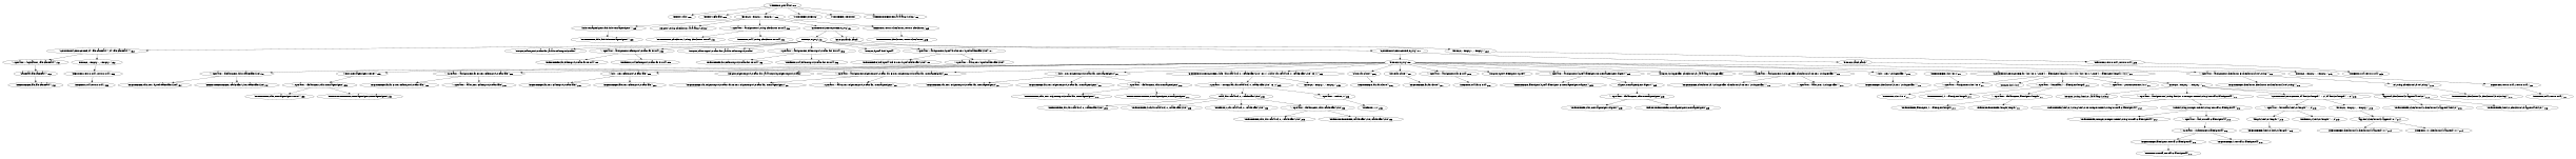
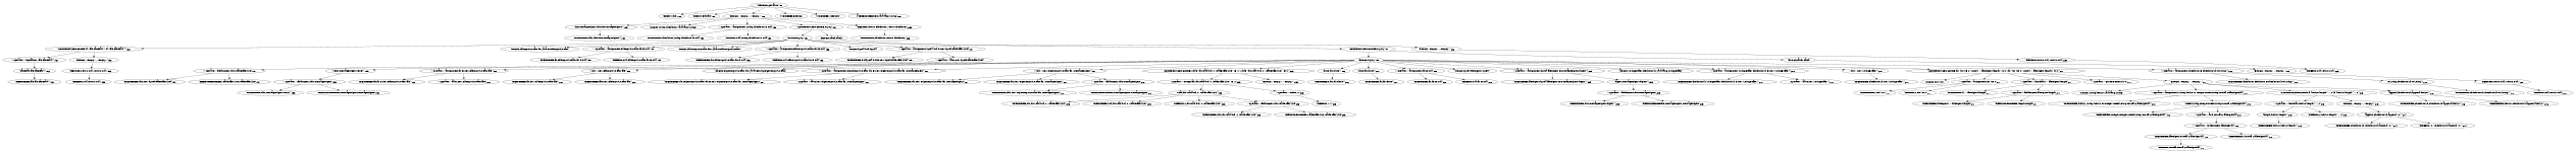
  digraph {
    edge [arrowhead=diamond]
    n1 [label=<(METHOD,getValue)<SUB>188</SUB>>]
    n2 [label=<(PARAM,this)<SUB>188</SUB>>]
    n3 [label=<(PARAM,File file)<SUB>188</SUB>>]
    n4 [label=<(BLOCK,&lt;empty&gt;,&lt;empty&gt;)<SUB>188</SUB>>]
    n5 [label=<(MODIFIER,PUBLIC)>]
    n6 [label=<(MODIFIER,VIRTUAL)>]
    n7 [label=<(METHOD_RETURN,java.lang.String)<SUB>188</SUB>>]
    n8 [label=<(initMessageDigest,this.initMessageDigest())<SUB>189</SUB>>]
    n9 [label=<(LOCAL,String checksum: java.lang.String)>]
    n10 [label=<(&lt;operator&gt;.assignment,String checksum = null)<SUB>190</SUB>>]
    n11 [label=<(CONTROL_STRUCTURE,try,try)<SUB>191</SUB>>]
    n12 [label=<(RETURN,return checksum;,return checksum;)<SUB>225</SUB>>]
    n13 [label=<(IDENTIFIER,this,this.initMessageDigest())<SUB>189</SUB>>]
    n14 [label=<(IDENTIFIER,checksum,String checksum = null)<SUB>190</SUB>>]
    n15 [label=<(LITERAL,null,String checksum = null)<SUB>190</SUB>>]
    n16 [label=<(BLOCK,try,try)<SUB>191</SUB>>]
    n17 [label=<(BLOCK,catch,catch)>]
    n18 [label=<(IDENTIFIER,checksum,return checksum;)<SUB>225</SUB>>]
    n19 [label=<(CONTROL_STRUCTURE,if (!file.canRead()),if (!file.canRead()))<SUB>192</SUB>>]
    n20 [label=<(LOCAL,FileInputStream fis: java.io.FileInputStream)>]
    n21 [label=<(&lt;operator&gt;.assignment,FileInputStream fis = null)<SUB>195</SUB>>]
    n22 [label=<(LOCAL,FileOutputStream fos: java.io.FileOutputStream)>]
    n23 [label=<(&lt;operator&gt;.assignment,FileOutputStream fos = null)<SUB>196</SUB>>]
    n24 [label=<(LOCAL,byte[] buf: byte[])>]
    n25 [label=<(&lt;operator&gt;.assignment,byte[] buf = new byte[readBufferSize])<SUB>197</SUB>>]
    n26 [label=<(CONTROL_STRUCTURE,try,try)<SUB>198</SUB>>]
    n27 [label=<(BLOCK,&lt;empty&gt;,&lt;empty&gt;)<SUB>222</SUB>>]
    n28 [label=<(&lt;operator&gt;.logicalNot,!file.canRead())<SUB>192</SUB>>]
    n29 [label=<(BLOCK,&lt;empty&gt;,&lt;empty&gt;)<SUB>192</SUB>>]
    n30 [label=<(IDENTIFIER,fis,FileInputStream fis = null)<SUB>195</SUB>>]
    n31 [label=<(LITERAL,null,FileInputStream fis = null)<SUB>195</SUB>>]
    n32 [label=<(IDENTIFIER,fos,FileOutputStream fos = null)<SUB>196</SUB>>]
    n33 [label=<(LITERAL,null,FileOutputStream fos = null)<SUB>196</SUB>>]
    n34 [label=<(IDENTIFIER,buf,byte[] buf = new byte[readBufferSize])<SUB>199</SUB>>]
    n35 [label=<(&lt;operator&gt;.alloc,new byte[readBufferSize])>]
    n36 [label=<(BLOCK,try,try)<SUB>198</SUB>>]
    n37 [label=<(BLOCK,catch,catch)>]
    n38 [label=<(canRead,file.canRead())<SUB>192</SUB>>]
    n39 [label=<(RETURN,return null;,return null;)<SUB>193</SUB>>]
    n40 [label=<(IDENTIFIER,file,file.canRead())<SUB>192</SUB>>]
    n41 [label=<(LITERAL,null,return null;)<SUB>193</SUB>>]
    n42 [label=<(&lt;operator&gt;.fieldAccess,this.readBufferSize)<SUB>197</SUB>>]
    n43 [label=<(IDENTIFIER,this,new byte[readBufferSize])<SUB>197</SUB>>]
    n44 [label=<(FIELD_IDENTIFIER,readBufferSize,readBufferSize)<SUB>197</SUB>>]
    n45 [label=<(reset,messageDigest.reset())<SUB>199</SUB>>]
    n46 [label=<(&lt;operator&gt;.assignment,fis = new FileInputStream(file))<SUB>200</SUB>>]
    n47 [label=<(&lt;init&gt;,new FileInputStream(file))<SUB>200</SUB>>]
    n48 [label=<(LOCAL,DigestInputStream dis: java.security.DigestInputStream)>]
    n49 [label=<(&lt;operator&gt;.assignment,DigestInputStream dis = new DigestInputStream(fis, messageDigest))<SUB>201</SUB>>]
    n50 [label=<(&lt;init&gt;,new DigestInputStream(fis, messageDigest))<SUB>201</SUB>>]
    n51 [label=<(CONTROL_STRUCTURE,while (dis.read(buf, 0, readBufferSize) != -1),while (dis.read(buf, 0, readBufferSize) != -1))<SUB>203</SUB>>]
    n52 [label=<(close,dis.close())<SUB>206</SUB>>]
    n53 [label=<(close,fis.close())<SUB>207</SUB>>]
    n54 [label=<(&lt;operator&gt;.assignment,fis = null)<SUB>208</SUB>>]
    n55 [label=<(LOCAL,byte[] fileDigest: byte[])>]
    n56 [label=<(&lt;operator&gt;.assignment,byte[] fileDigest = messageDigest.digest())<SUB>209</SUB>>]
    n57 [label=<(LOCAL,StringBuffer checksumSb: java.lang.StringBuffer)>]
    n58 [label=<(&lt;operator&gt;.assignment,StringBuffer checksumSb = new StringBuffer())<SUB>210</SUB>>]
    n59 [label=<(&lt;init&gt;,new StringBuffer())<SUB>210</SUB>>]
    n60 [label=<(CONTROL_STRUCTURE,for (int i = 0; Some(i &lt; fileDigest.length); i++),for (int i = 0; Some(i &lt; fileDigest.length); i++))<SUB>211</SUB>>]
    n61 [label=<(&lt;operator&gt;.assignment,checksum = checksumSb.toString())<SUB>218</SUB>>]
    n62 [label=<(BLOCK,&lt;empty&gt;,&lt;empty&gt;)<SUB>219</SUB>>]
    n63 [label=<(&lt;operator&gt;.fieldAccess,this.messageDigest)<SUB>199</SUB>>]
    n64 [label=<(IDENTIFIER,fis,fis = new FileInputStream(file))<SUB>200</SUB>>]
    n65 [label=<(&lt;operator&gt;.alloc,new FileInputStream(file))<SUB>200</SUB>>]
    n66 [label=<(IDENTIFIER,fis,new FileInputStream(file))<SUB>200</SUB>>]
    n67 [label=<(IDENTIFIER,file,new FileInputStream(file))<SUB>200</SUB>>]
    n68 [label=<(IDENTIFIER,dis,DigestInputStream dis = new DigestInputStream(fis, messageDigest))<SUB>201</SUB>>]
    n69 [label=<(&lt;operator&gt;.alloc,new DigestInputStream(fis, messageDigest))<SUB>201</SUB>>]
    n70 [label=<(IDENTIFIER,dis,new DigestInputStream(fis, messageDigest))<SUB>201</SUB>>]
    n71 [label=<(IDENTIFIER,fis,new DigestInputStream(fis, messageDigest))<SUB>201</SUB>>]
    n72 [label=<(&lt;operator&gt;.fieldAccess,this.messageDigest)<SUB>202</SUB>>]
    n73 [label=<(&lt;operator&gt;.notEquals,dis.read(buf, 0, readBufferSize) != -1)<SUB>203</SUB>>]
    n74 [label=<(BLOCK,&lt;empty&gt;,&lt;empty&gt;)<SUB>203</SUB>>]
    n75 [label=<(IDENTIFIER,dis,dis.close())<SUB>206</SUB>>]
    n76 [label=<(IDENTIFIER,fis,fis.close())<SUB>207</SUB>>]
+   n77 [label=<(IDENTIFIER,fis,fis = null)<SUB>208</SUB>>]
    n78 [label=<(LITERAL,null,fis = null)<SUB>208</SUB>>]
    n79 [label=<(IDENTIFIER,fileDigest,byte[] fileDigest = messageDigest.digest())<SUB>209</SUB>>]
    n80 [label=<(digest,messageDigest.digest())<SUB>209</SUB>>]
    n81 [label=<(IDENTIFIER,checksumSb,StringBuffer checksumSb = new StringBuffer())<SUB>210</SUB>>]
    n82 [label=<(&lt;operator&gt;.alloc,new StringBuffer())<SUB>210</SUB>>]
    n83 [label=<(IDENTIFIER,checksumSb,new StringBuffer())<SUB>210</SUB>>]
    n84 [label=<(LOCAL,int i: int)>]
    n85 [label=<(&lt;operator&gt;.assignment,int i = 0)<SUB>211</SUB>>]
    n86 [label=<(&lt;operator&gt;.lessThan,i &lt; fileDigest.length)<SUB>211</SUB>>]
    n87 [label=<(&lt;operator&gt;.postIncrement,i++)<SUB>211</SUB>>]
    n88 [label=<(BLOCK,&lt;empty&gt;,&lt;empty&gt;)<SUB>211</SUB>>]
    n89 [label=<(IDENTIFIER,checksum,checksum = checksumSb.toString())<SUB>218</SUB>>]
    n90 [label=<(toString,checksumSb.toString())<SUB>218</SUB>>]
    n91 [label=<(IDENTIFIER,this,messageDigest.reset())<SUB>199</SUB>>]
    n92 [label=<(FIELD_IDENTIFIER,messageDigest,messageDigest)<SUB>199</SUB>>]
    n93 [label=<(IDENTIFIER,this,new DigestInputStream(fis, messageDigest))<SUB>202</SUB>>]
    n94 [label=<(FIELD_IDENTIFIER,messageDigest,messageDigest)<SUB>202</SUB>>]
    n95 [label=<(read,dis.read(buf, 0, readBufferSize))<SUB>203</SUB>>]
    n96 [label=<(&lt;operator&gt;.minus,-1)<SUB>203</SUB>>]
    n97 [label=<(IDENTIFIER,dis,dis.read(buf, 0, readBufferSize))<SUB>203</SUB>>]
    n98 [label=<(IDENTIFIER,buf,dis.read(buf, 0, readBufferSize))<SUB>203</SUB>>]
    n99 [label=<(LITERAL,0,dis.read(buf, 0, readBufferSize))<SUB>203</SUB>>]
    n100 [label=<(&lt;operator&gt;.fieldAccess,this.readBufferSize)<SUB>203</SUB>>]
    n101 [label=<(LITERAL,1,-1)<SUB>203</SUB>>]
    n102 [label=<(IDENTIFIER,this,dis.read(buf, 0, readBufferSize))<SUB>203</SUB>>]
    n103 [label=<(FIELD_IDENTIFIER,readBufferSize,readBufferSize)<SUB>203</SUB>>]
    n104 [label=<(&lt;operator&gt;.fieldAccess,this.messageDigest)<SUB>209</SUB>>]
    n105 [label=<(IDENTIFIER,this,messageDigest.digest())<SUB>209</SUB>>]
    n106 [label=<(FIELD_IDENTIFIER,messageDigest,messageDigest)<SUB>209</SUB>>]
    n107 [label=<(IDENTIFIER,i,int i = 0)<SUB>211</SUB>>]
    n108 [label=<(LITERAL,0,int i = 0)<SUB>211</SUB>>]
    n109 [label=<(IDENTIFIER,i,i &lt; fileDigest.length)<SUB>211</SUB>>]
    n110 [label=<(&lt;operator&gt;.fieldAccess,fileDigest.length)<SUB>211</SUB>>]
    n111 [label=<(LOCAL,String hexStr: java.lang.String)>]
    n112 [label=<(&lt;operator&gt;.assignment,String hexStr = Integer.toHexString(0x00ff &amp; fileDigest[i]))<SUB>212</SUB>>]
    n113 [label=<(CONTROL_STRUCTURE,if (hexStr.length() &lt; 2),if (hexStr.length() &lt; 2))<SUB>213</SUB>>]
    n114 [label=<(append,checksumSb.append(hexStr))<SUB>216</SUB>>]
    n115 [label=<(IDENTIFIER,fileDigest,i &lt; fileDigest.length)<SUB>211</SUB>>]
    n116 [label=<(FIELD_IDENTIFIER,length,length)<SUB>211</SUB>>]
    n117 [label=<(IDENTIFIER,hexStr,String hexStr = Integer.toHexString(0x00ff &amp; fileDigest[i]))<SUB>212</SUB>>]
    n118 [label=<(toHexString,Integer.toHexString(0x00ff &amp; fileDigest[i]))<SUB>212</SUB>>]
    n119 [label=<(&lt;operator&gt;.lessThan,hexStr.length() &lt; 2)<SUB>213</SUB>>]
    n120 [label=<(BLOCK,&lt;empty&gt;,&lt;empty&gt;)<SUB>213</SUB>>]
    n121 [label=<(IDENTIFIER,checksumSb,checksumSb.append(hexStr))<SUB>216</SUB>>]
    n122 [label=<(IDENTIFIER,hexStr,checksumSb.append(hexStr))<SUB>216</SUB>>]
    n123 [label=<(IDENTIFIER,Integer,Integer.toHexString(0x00ff &amp; fileDigest[i]))<SUB>212</SUB>>]
    n124 [label=<(&lt;operator&gt;.and,0x00ff &amp; fileDigest[i])<SUB>212</SUB>>]
    n125 [label=<(&lt;operator&gt;.indexAccess,fileDigest[i])<SUB>212</SUB>>]
    n126 [label=<(LITERAL,0x00ff,0x00ff &amp; fileDigest[i])<SUB>212</SUB>>]
    n127 [label=<(IDENTIFIER,fileDigest,0x00ff &amp; fileDigest[i])<SUB>212</SUB>>]
    n128 [label=<(IDENTIFIER,i,0x00ff &amp; fileDigest[i])<SUB>212</SUB>>]
    n129 [label=<(length,hexStr.length())<SUB>213</SUB>>]
    n130 [label=<(LITERAL,2,hexStr.length() &lt; 2)<SUB>213</SUB>>]
    n131 [label=<(append,checksumSb.append(&quot;0&quot;))<SUB>214</SUB>>]
    n132 [label=<(IDENTIFIER,hexStr,hexStr.length())<SUB>213</SUB>>]
    n133 [label=<(IDENTIFIER,checksumSb,checksumSb.append(&quot;0&quot;))<SUB>214</SUB>>]
    n134 [label=<(LITERAL,&quot;0&quot;,checksumSb.append(&quot;0&quot;))<SUB>214</SUB>>]
    n135 [label=<(IDENTIFIER,checksumSb,checksumSb.toString())<SUB>218</SUB>>]
    n136 [label=<(RETURN,return null;,return null;)<SUB>220</SUB>>]
    n137 [label=<(LITERAL,null,return null;)<SUB>220</SUB>>]
    n138 [label=<(RETURN,return null;,return null;)<SUB>223</SUB>>]
    n139 [label=<(LITERAL,null,return null;)<SUB>223</SUB>>]
    n1 -> n2
    n1 -> n3 [arrowhead=normal]
    n1 -> n4
    n1 -> n5 [arrowhead=normal]
    n1 -> n6
    n1 -> n7 [arrowhead=normal]
    n4 -> n8 [arrowhead=normal]
    n4 -> n9
    n4 -> n10
    n4 -> n11 [arrowhead=normal]
    n4 -> n12
    n8 -> n13
    n10 -> n14 [arrowhead=normal]
    n10 -> n15
    n11 -> n16 [arrowhead=normal]
    n11 -> n17 [arrowhead=normal]
    n12 -> n18 [arrowhead=normal]
    n16 -> n19 [arrowhead=normal]
    n16 -> n20
    n16 -> n21 [arrowhead=normal]
    n16 -> n22 [arrowhead=normal]
    n16 -> n23
    n16 -> n24
    n16 -> n25
    n16 -> n26
    n17 -> n27
    n19 -> n28 [arrowhead=normal]
    n19 -> n29
    n21 -> n30 [arrowhead=normal]
    n21 -> n31 [arrowhead=normal]
    n23 -> n32
    n23 -> n33 [arrowhead=normal]
    n25 -> n34 [arrowhead=normal]
    n25 -> n35
    n26 -> n36
    n26 -> n37 [arrowhead=normal]
    n27 -> n138
    n28 -> n38
    n29 -> n39
    n35 -> n42 [arrowhead=normal]
    n36 -> n45 [arrowhead=normal]
    n36 -> n46
    n36 -> n47
    n36 -> n48 [arrowhead=normal]
    n36 -> n49 [arrowhead=normal]
    n36 -> n50 [arrowhead=normal]
    n36 -> n51 [arrowhead=normal]
    n36 -> n52
    n36 -> n53
    n36 -> n54
    n36 -> n55
    n36 -> n56
    n36 -> n57
    n36 -> n58
    n36 -> n59
    n36 -> n60 [arrowhead=normal]
    n36 -> n61 [arrowhead=normal]
    n37 -> n62
    n38 -> n40
    n39 -> n41
    n42 -> n43 [arrowhead=normal]
    n42 -> n44
    n45 -> n63 [arrowhead=normal]
    n46 -> n64
    n46 -> n65 [arrowhead=normal]
    n47 -> n66 [arrowhead=normal]
    n47 -> n67
    n49 -> n68
    n49 -> n69
    n50 -> n70
    n50 -> n71 [arrowhead=normal]
    n50 -> n72 [arrowhead=normal]
    n51 -> n73 [arrowhead=normal]
    n51 -> n74
    n52 -> n75
    n53 -> n76 [arrowhead=normal]
+   n54 -> n77
    n54 -> n78 [arrowhead=normal]
    n56 -> n79 [arrowhead=normal]
    n56 -> n80
    n58 -> n81 [arrowhead=normal]
    n58 -> n82
    n59 -> n83
    n60 -> n84
    n60 -> n85 [arrowhead=normal]
    n60 -> n86 [arrowhead=normal]
    n60 -> n87
    n60 -> n88 [arrowhead=normal]
    n61 -> n89
    n61 -> n90 [arrowhead=normal]
    n62 -> n136
    n63 -> n91
    n63 -> n92 [arrowhead=normal]
    n72 -> n93 [arrowhead=normal]
    n72 -> n94 [arrowhead=normal]
    n73 -> n95
    n73 -> n96
    n80 -> n104
-   n107 -> n85
+   n85 -> n107
    n85 -> n108 [arrowhead=normal]
    n86 -> n109 [arrowhead=normal]
    n86 -> n110
    n88 -> n111 [arrowhead=normal]
    n88 -> n112
    n88 -> n113 [arrowhead=normal]
    n88 -> n114
    n90 -> n135 [arrowhead=normal]
    n95 -> n97 [arrowhead=normal]
    n95 -> n98 [arrowhead=normal]
    n95 -> n99
    n95 -> n100
    n96 -> n101
    n100 -> n102 [arrowhead=normal]
    n100 -> n103 [arrowhead=normal]
    n104 -> n105
    n104 -> n106
    n110 -> n115
    n110 -> n116
    n112 -> n117 [arrowhead=normal]
    n112 -> n118 [arrowhead=normal]
    n113 -> n119
    n113 -> n120 [arrowhead=normal]
    n114 -> n121 [arrowhead=normal]
    n114 -> n122
    n118 -> n123
    n118 -> n124 [arrowhead=normal]
    n119 -> n129
    n119 -> n130
    n120 -> n131
    n124 -> n125
    n125 -> n127 [arrowhead=normal]
    n125 -> n128
    n127 -> n126 [arrowhead=normal]
    n129 -> n132 [arrowhead=normal]
    n131 -> n133
    n131 -> n134 [arrowhead=normal]
    n136 -> n137
    n138 -> n139
  }
